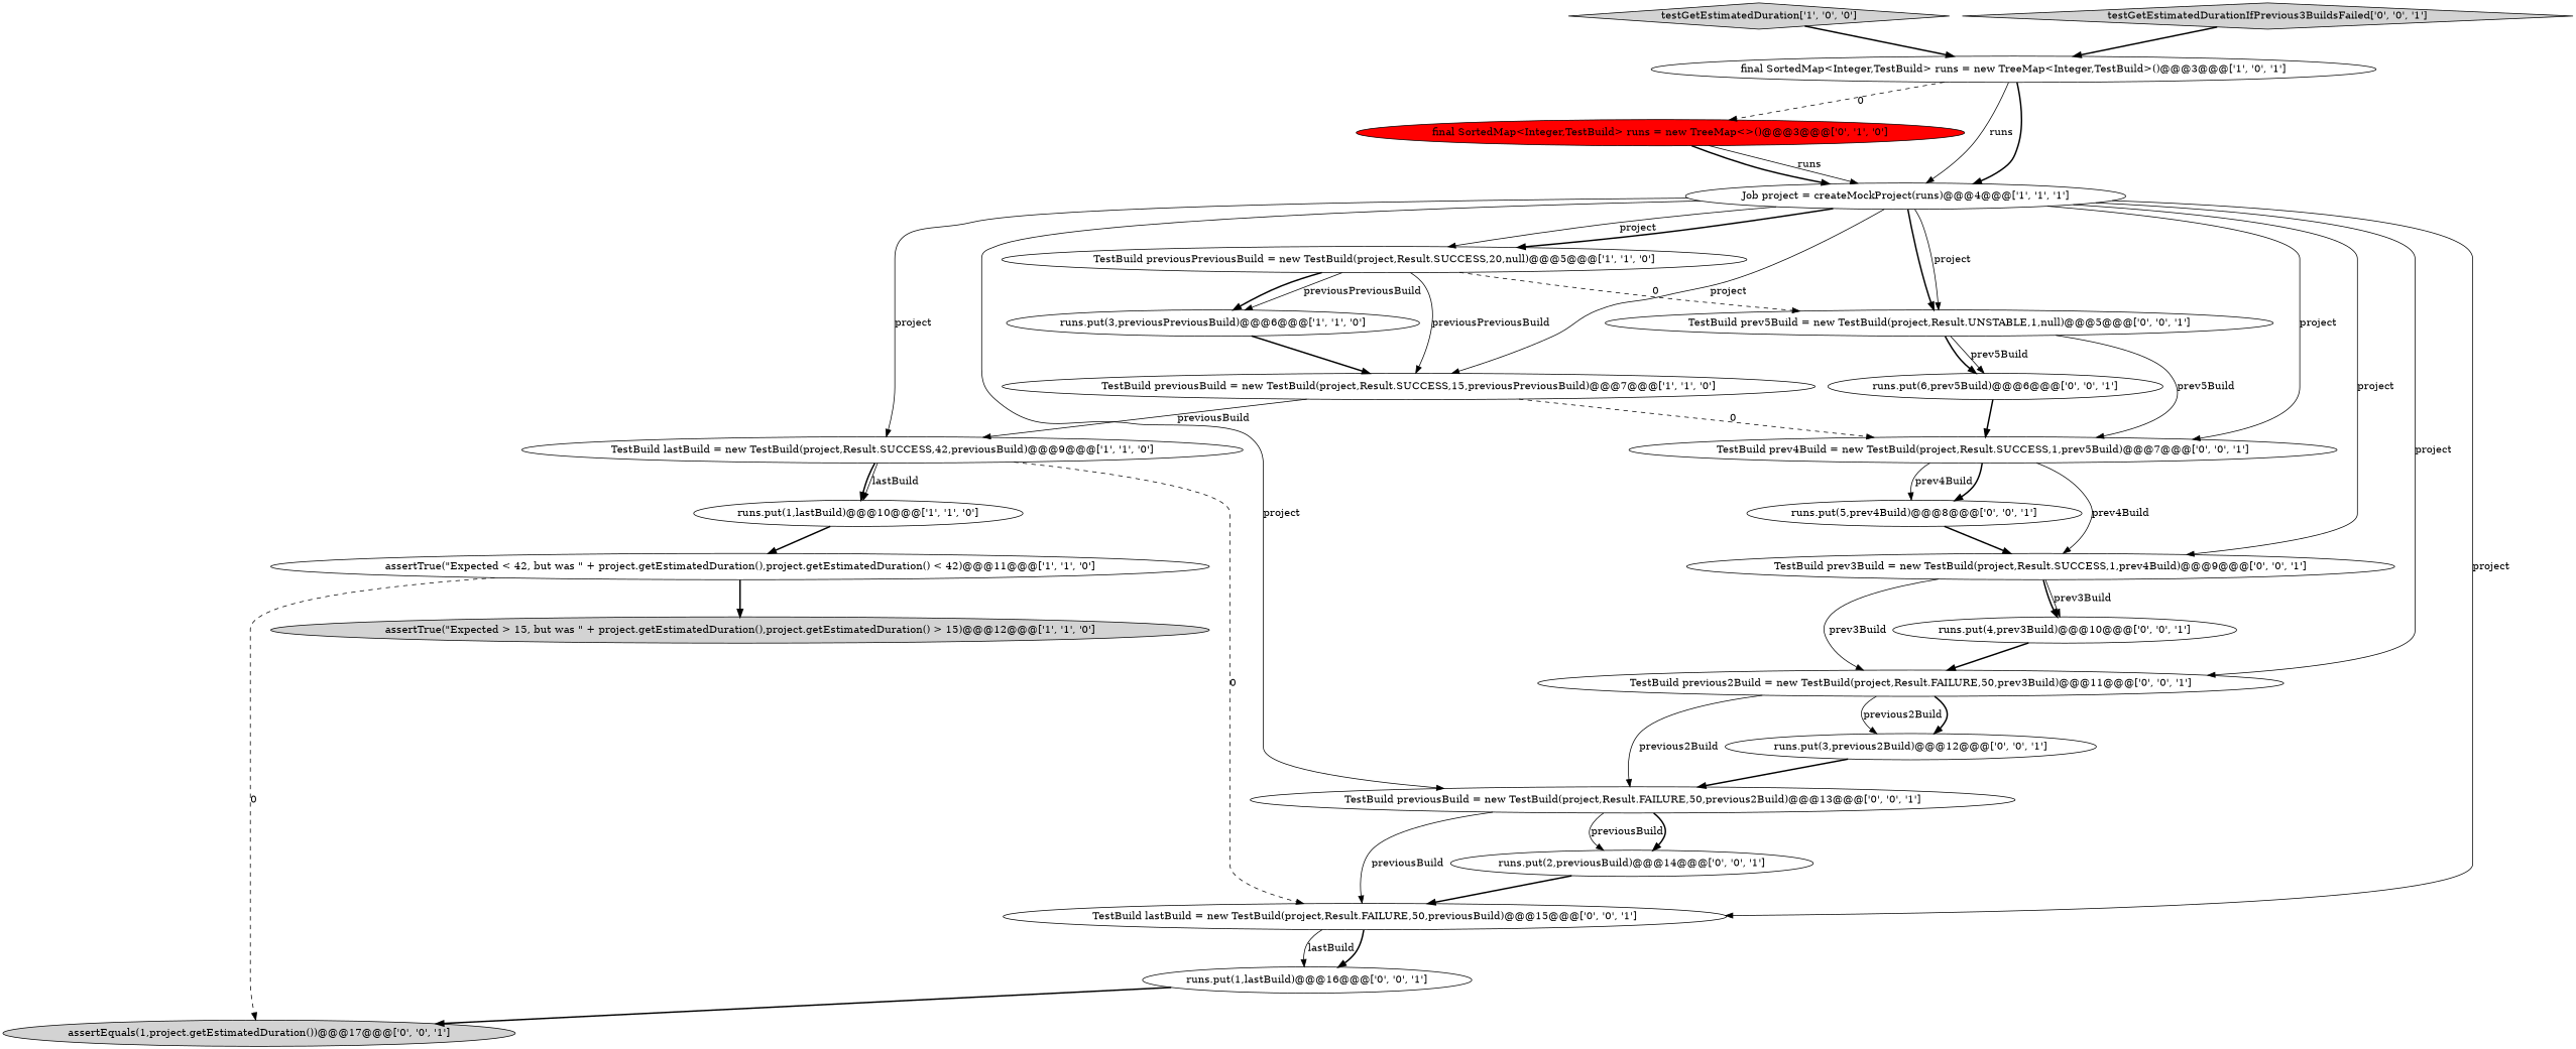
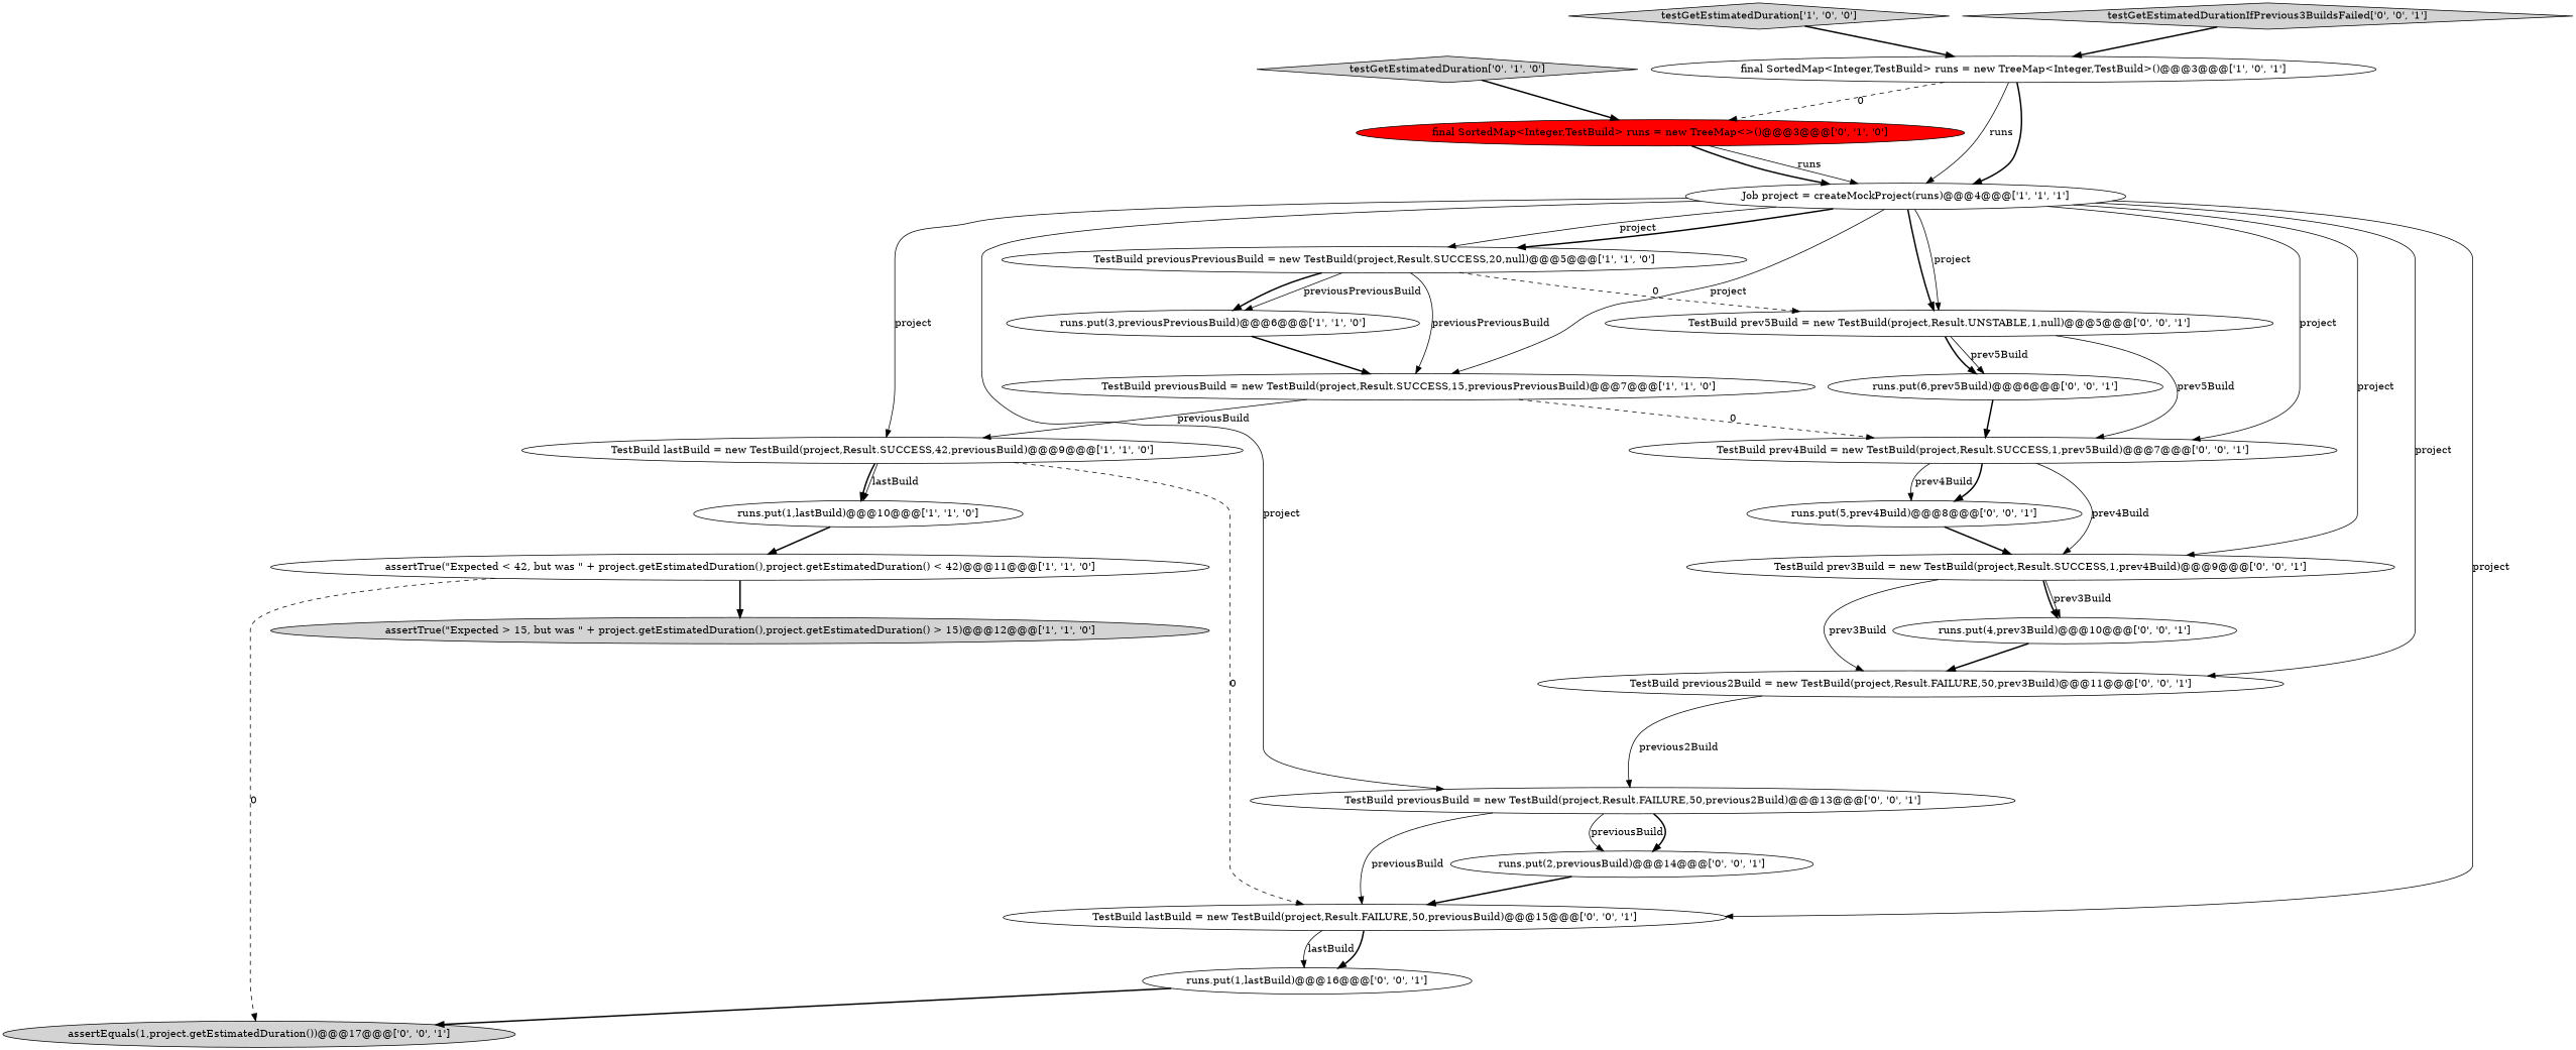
  digraph {
    node [fillcolor=white shape=ellipse style=filled]
    edge [style=solid]
    n1 [label="TestBuild previousPreviousBuild = new TestBuild(project,Result.SUCCESS,20,null)@@@5@@@['1', '1', '0']"]
    n2 [label="runs.put(3,previousPreviousBuild)@@@6@@@['1', '1', '0']"]
    n3 [label="TestBuild previousBuild = new TestBuild(project,Result.SUCCESS,15,previousPreviousBuild)@@@7@@@['1', '1', '0']"]
    n4 [label="TestBuild prev5Build = new TestBuild(project,Result.UNSTABLE,1,null)@@@5@@@['0', '0', '1']"]
    n5 [label="TestBuild lastBuild = new TestBuild(project,Result.SUCCESS,42,previousBuild)@@@9@@@['1', '1', '0']"]
    n6 [label="TestBuild prev4Build = new TestBuild(project,Result.SUCCESS,1,prev5Build)@@@7@@@['0', '0', '1']"]
    n7 [label="runs.put(6,prev5Build)@@@6@@@['0', '0', '1']"]
    n8 [label="runs.put(5,prev4Build)@@@8@@@['0', '0', '1']"]
    n9 [label="TestBuild prev3Build = new TestBuild(project,Result.SUCCESS,1,prev4Build)@@@9@@@['0', '0', '1']"]
    n10 [label="TestBuild previous2Build = new TestBuild(project,Result.FAILURE,50,prev3Build)@@@11@@@['0', '0', '1']"]
    n11 [label="runs.put(4,prev3Build)@@@10@@@['0', '0', '1']"]
    n12 [label="Job project = createMockProject(runs)@@@4@@@['1', '1', '1']"]
    n13 [label="TestBuild previousBuild = new TestBuild(project,Result.FAILURE,50,previous2Build)@@@13@@@['0', '0', '1']"]
    n14 [label="TestBuild lastBuild = new TestBuild(project,Result.FAILURE,50,previousBuild)@@@15@@@['0', '0', '1']"]
-   n15 [label="runs.put(3,previous2Build)@@@12@@@['0', '0', '1']"]
    n16 [label="runs.put(1,lastBuild)@@@10@@@['1', '1', '0']"]
    n17 [label="runs.put(2,previousBuild)@@@14@@@['0', '0', '1']"]
    n18 [label="runs.put(1,lastBuild)@@@16@@@['0', '0', '1']"]
    n19 [fillcolor=red label="final SortedMap<Integer,TestBuild> runs = new TreeMap<>()@@@3@@@['0', '1', '0']"]
    n20 [label="assertTrue(\"Expected < 42, but was \" + project.getEstimatedDuration(),project.getEstimatedDuration() < 42)@@@11@@@['1', '1', '0']"]
    n21 [fillcolor=lightgray label="assertEquals(1,project.getEstimatedDuration())@@@17@@@['0', '0', '1']"]
    n22 [fillcolor=lightgray label="assertTrue(\"Expected > 15, but was \" + project.getEstimatedDuration(),project.getEstimatedDuration() > 15)@@@12@@@['1', '1', '0']"]
+   n23 [fillcolor=lightgray label="testGetEstimatedDuration['0', '1', '0']" shape=diamond]
    n24 [label="final SortedMap<Integer,TestBuild> runs = new TreeMap<Integer,TestBuild>()@@@3@@@['1', '0', '1']"]
    n25 [fillcolor=lightgray label="testGetEstimatedDuration['1', '0', '0']" shape=diamond]
    n26 [fillcolor=lightgray label="testGetEstimatedDurationIfPrevious3BuildsFailed['0', '0', '1']" shape=diamond]
    n1 -> n2 [label=previousPreviousBuild]
    n1 -> n2 [style=bold]
    n1 -> n3 [label=previousPreviousBuild]
    n1 -> n4 [label=0 style=dashed]
    n2 -> n3 [style=bold]
    n3 -> n5 [label=previousBuild]
    n3 -> n6 [label=0 style=dashed]
    n4 -> n6 [label=prev5Build]
    n4 -> n7 [style=bold]
    n4 -> n7 [label=prev5Build]
    n5 -> n14 [label=0 style=dashed]
    n5 -> n16 [style=bold]
    n5 -> n16 [label=lastBuild]
    n6 -> n8 [label=prev4Build]
    n6 -> n8 [style=bold]
    n6 -> n9 [label=prev4Build]
    n7 -> n6 [style=bold]
    n8 -> n9 [style=bold]
    n9 -> n10 [label=prev3Build]
    n9 -> n11 [style=bold]
    n9 -> n11 [label=prev3Build]
    n10 -> n13 [label=previous2Build]
-   n10 -> n15 [style=bold]
-   n10 -> n15 [label=previous2Build]
    n11 -> n10 [style=bold]
    n12 -> n1 [label=project]
    n12 -> n1 [style=bold]
    n12 -> n3 [label=project]
    n12 -> n4 [style=bold]
    n12 -> n4 [label=project]
    n12 -> n5 [label=project]
    n12 -> n6 [label=project]
    n12 -> n9 [label=project]
    n12 -> n10 [label=project]
    n12 -> n13 [label=project]
    n12 -> n14 [label=project]
    n13 -> n14 [label=previousBuild]
    n13 -> n17 [label=previousBuild]
    n13 -> n17 [style=bold]
    n14 -> n18 [label=lastBuild]
    n14 -> n18 [style=bold]
-   n15 -> n13 [style=bold]
    n16 -> n20 [style=bold]
    n17 -> n14 [style=bold]
    n18 -> n21 [style=bold]
    n19 -> n12 [label=runs]
    n19 -> n12 [style=bold]
    n20 -> n21 [label=0 style=dashed]
    n20 -> n22 [style=bold]
+   n23 -> n19 [style=bold]
    n24 -> n12 [style=bold]
    n24 -> n12 [label=runs]
    n24 -> n19 [label=0 style=dashed]
    n25 -> n24 [style=bold]
    n26 -> n24 [style=bold]
  }
